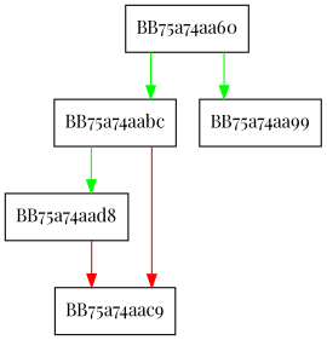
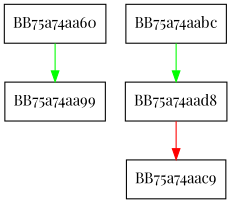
  digraph {
    fontname="Playfair Display"
    splines=ortho
    node [fontname="Playfair Display" shape=box]
    edge [color=green fontname="Playfair Display"]
    BB75a74aa60
    BB75a74aabc
    BB75a74aa99
    BB75a74aad8
    BB75a74aac9
-   BB75a74aa60 -> BB75a74aabc
    BB75a74aa60 -> BB75a74aa99
    BB75a74aabc -> BB75a74aad8
-   BB75a74aabc -> BB75a74aac9 [color=red]
    BB75a74aad8 -> BB75a74aac9 [color=red]
  }
